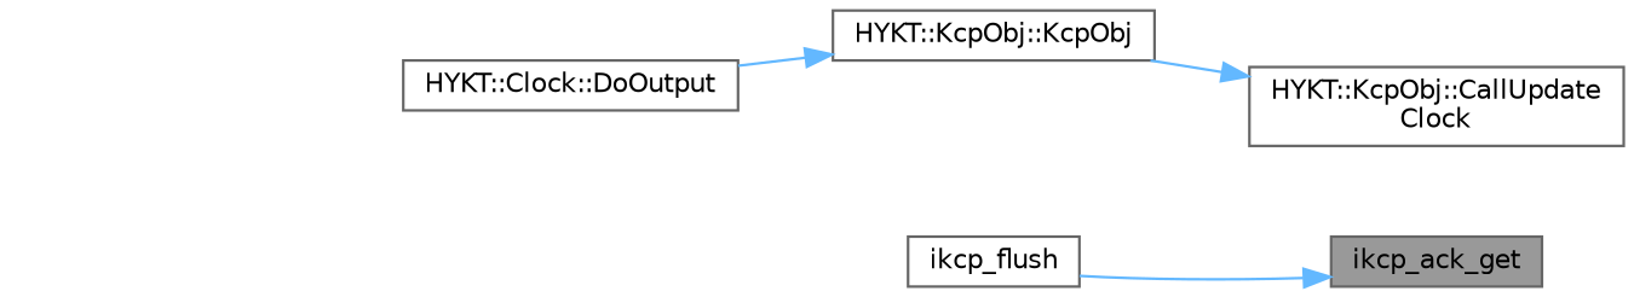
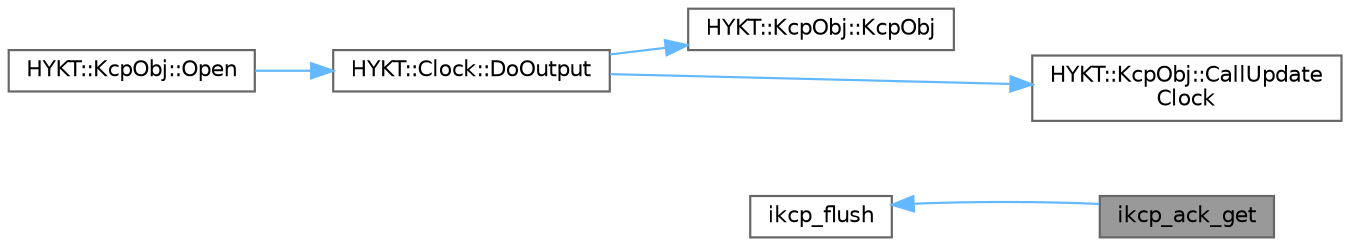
  digraph {
    rankdir=RL
    node [color=grey40 fillcolor=white fontname=Helvetica fontsize=10 shape=box style=filled]
    edge [color=steelblue1 dir=back fontname=Helvetica fontsize=10 labelfontname=Helvetica labelfontsize=10 style=solid]
    n1 [color=gray40 fillcolor=grey60 fontcolor=black height=0.2 label=ikcp_ack_get width=0.4]
    n2 [height=0.2 label=ikcp_flush width=0.4]
    n3 [height=0.2 label="HYKT::KcpObj::CallUpdate\lClock" width=0.4]
    n4 [height=0.2 label="HYKT::KcpObj::KcpObj" width=0.4]
    n5 [height=0.2 label="HYKT::Clock::DoOutput" width=0.4]
-   n1 -> n2
-   n3 -> n4
+   n6 [height=0.2 label="HYKT::KcpObj::Open" width=0.4]
+   n2 -> n1
+   n3 -> n5
    n4 -> n5
+   n5 -> n6
  }
